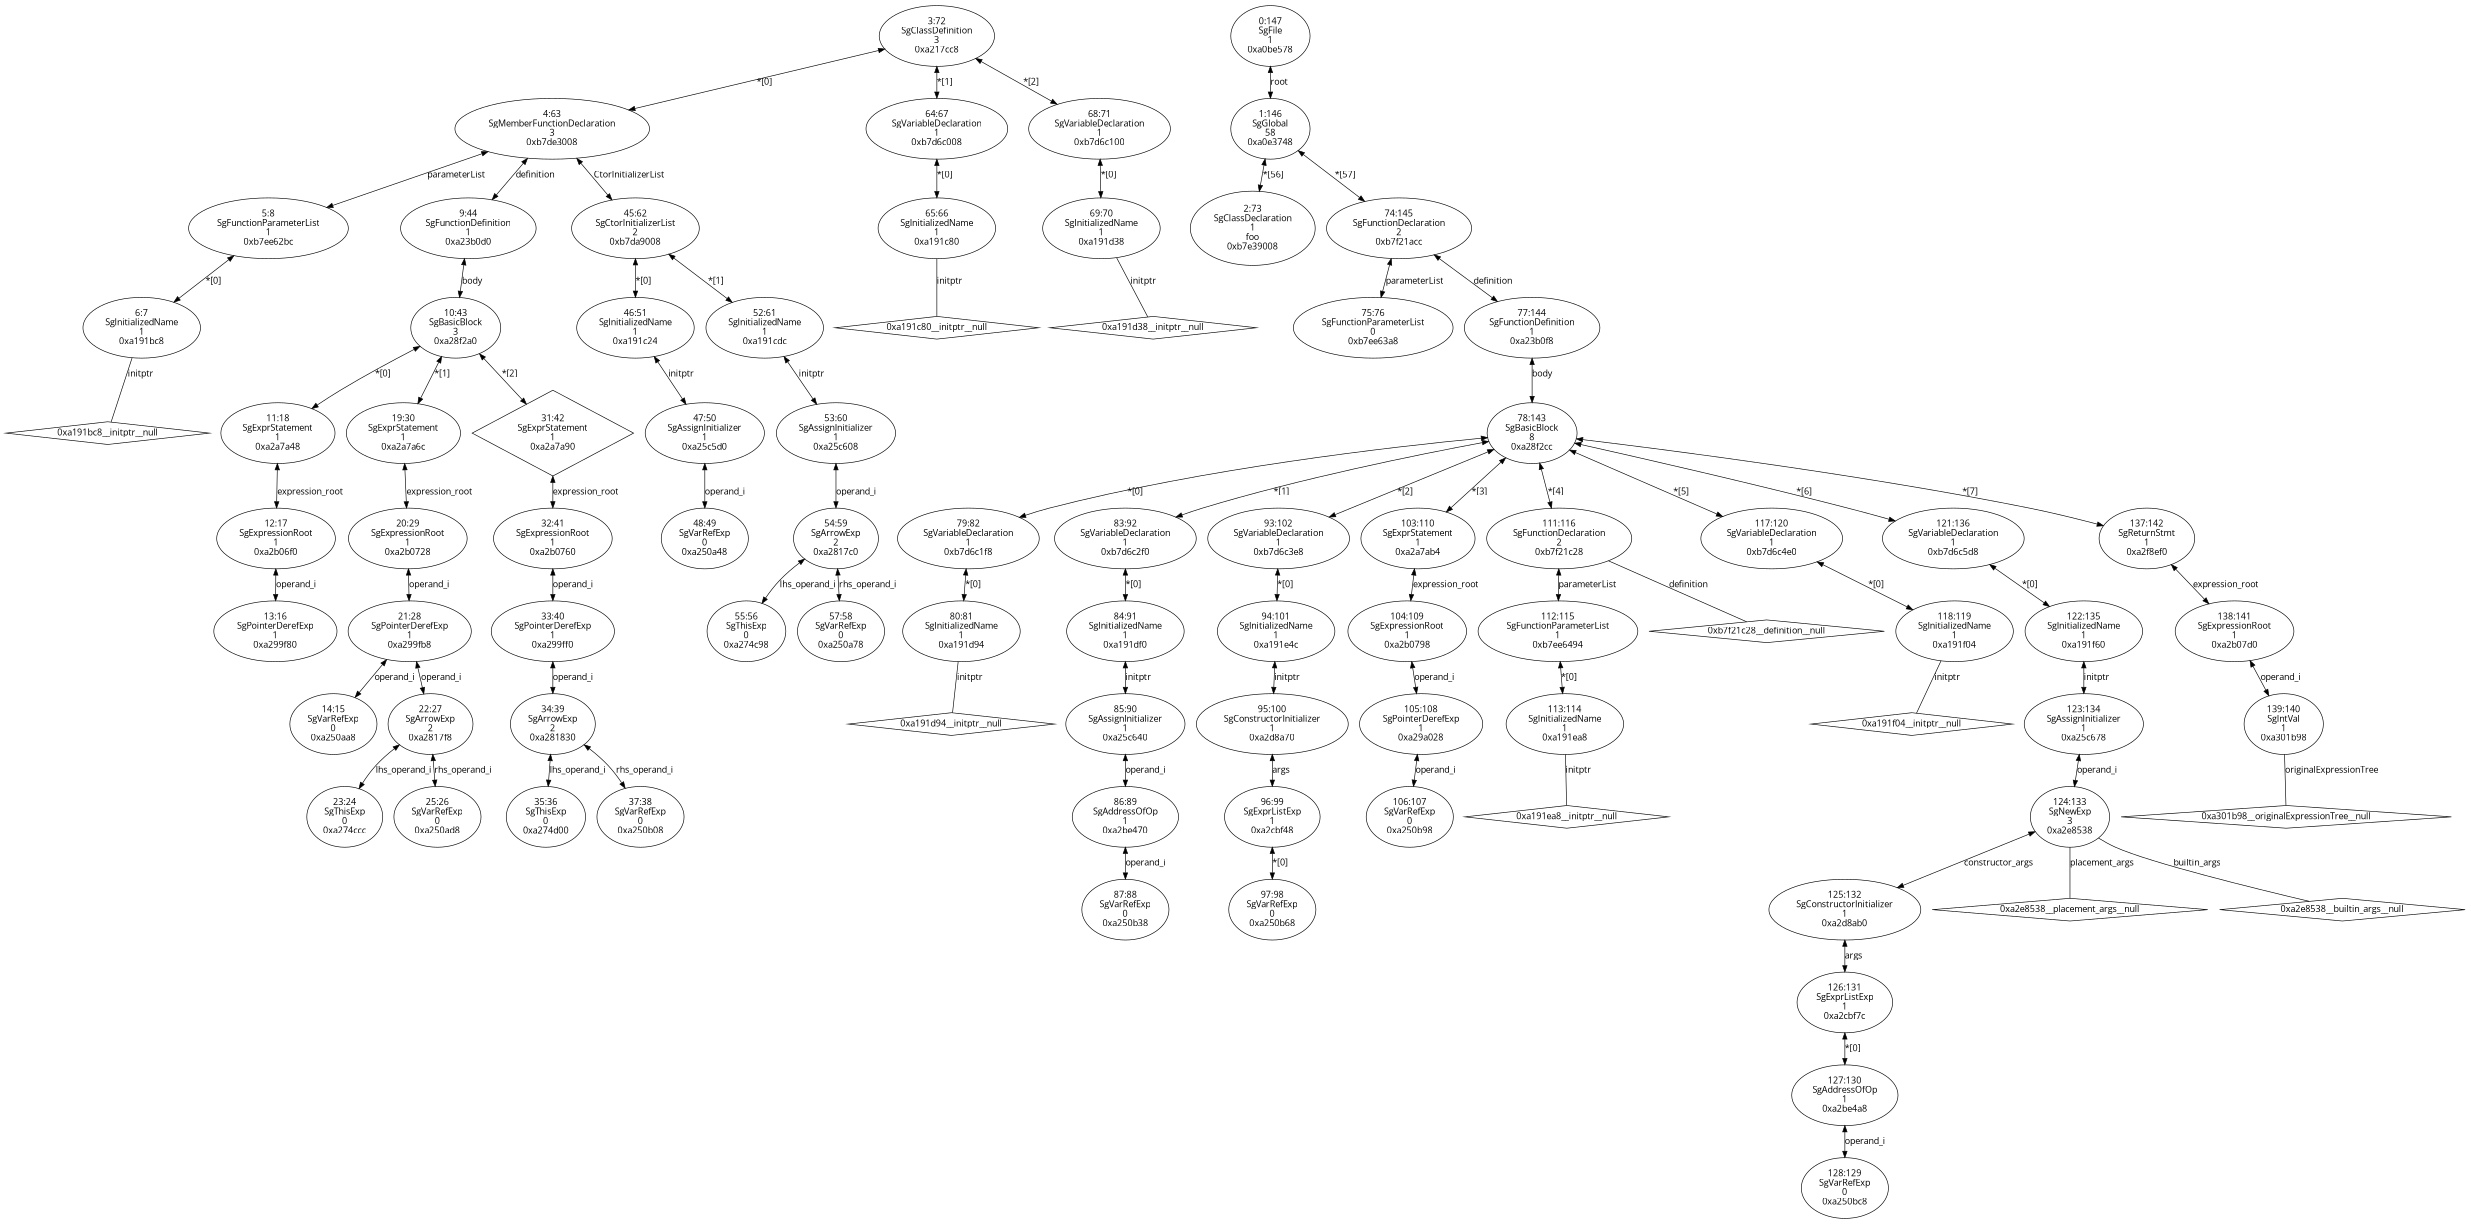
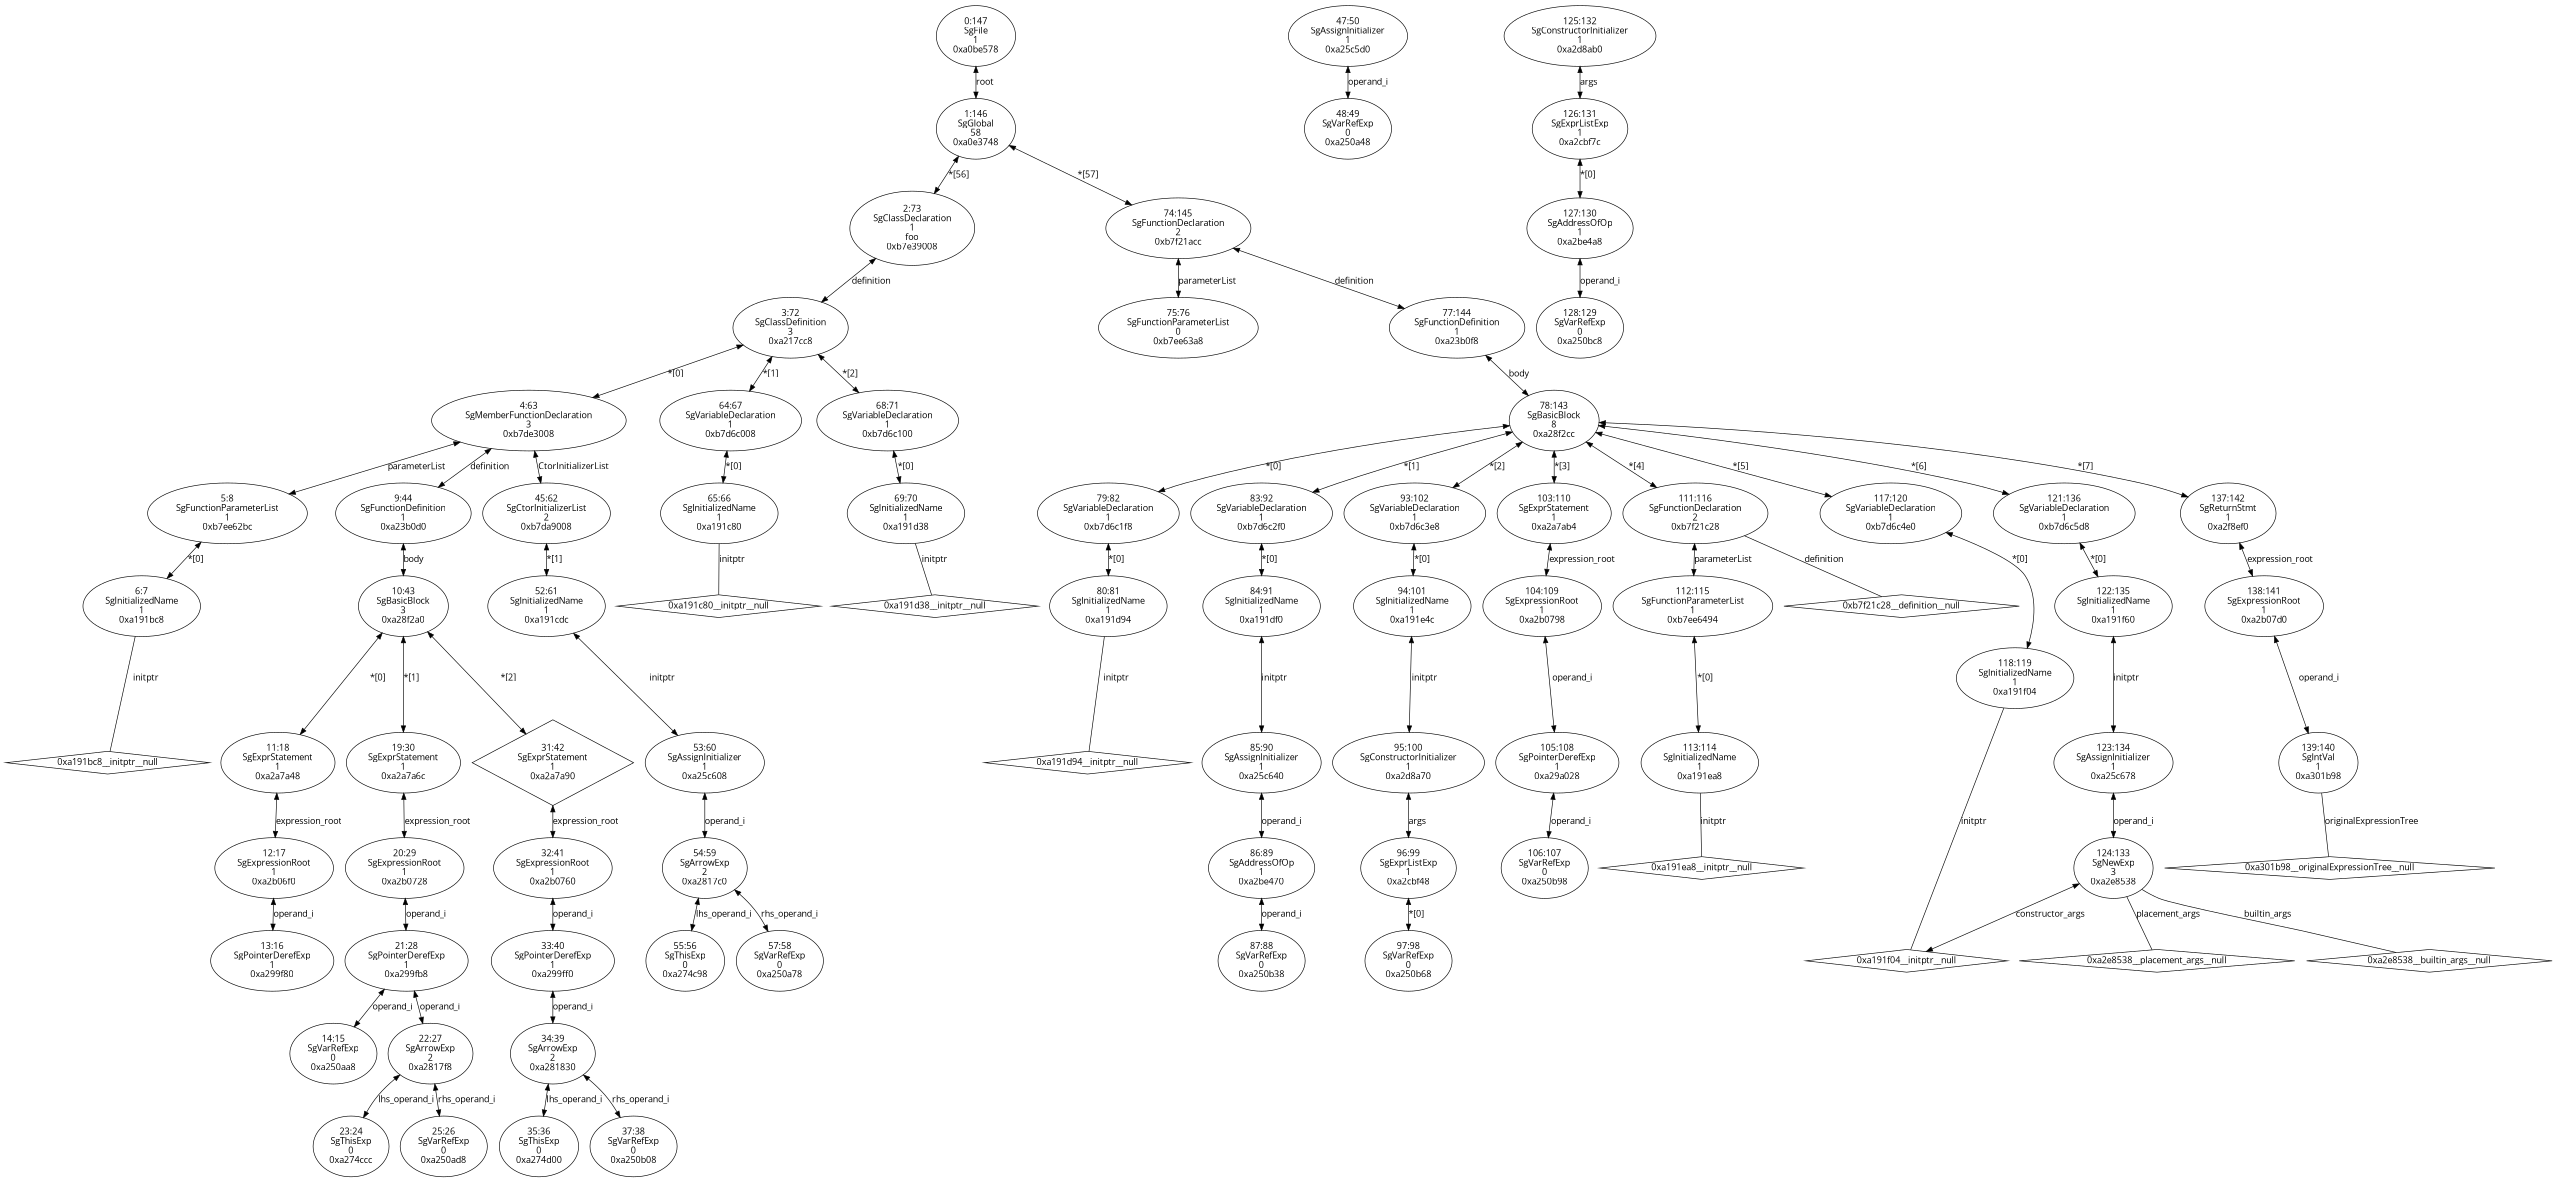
  digraph {
    fontname="Open Sans"
    node [fontname="Open Sans"]
    edge [dir=both fontname="Open Sans"]
    n1 [label="6:7\nSgInitializedName\n1\n0xa191bc8\n"]
    "0xa191bc8__initptr__null" [shape=diamond]
    n3 [label="5:8\nSgFunctionParameterList\n1\n0xb7ee62bc\n"]
    n4 [label="14:15\nSgVarRefExp\n0\n0xa250aa8\n"]
    n5 [label="13:16\nSgPointerDerefExp\n1\n0xa299f80\n"]
    n6 [label="12:17\nSgExpressionRoot\n1\n0xa2b06f0\n"]
    n7 [label="11:18\nSgExprStatement\n1\n0xa2a7a48\n"]
    n8 [label="23:24\nSgThisExp\n0\n0xa274ccc\n"]
    n9 [label="25:26\nSgVarRefExp\n0\n0xa250ad8\n"]
    n10 [label="22:27\nSgArrowExp\n2\n0xa2817f8\n"]
    n11 [label="21:28\nSgPointerDerefExp\n1\n0xa299fb8\n"]
    n12 [label="20:29\nSgExpressionRoot\n1\n0xa2b0728\n"]
    n13 [label="19:30\nSgExprStatement\n1\n0xa2a7a6c\n"]
    n14 [label="35:36\nSgThisExp\n0\n0xa274d00\n"]
    n15 [label="37:38\nSgVarRefExp\n0\n0xa250b08\n"]
    n16 [label="34:39\nSgArrowExp\n2\n0xa281830\n"]
    n17 [label="33:40\nSgPointerDerefExp\n1\n0xa299ff0\n"]
    n18 [label="32:41\nSgExpressionRoot\n1\n0xa2b0760\n"]
    n19 [label="31:42\nSgExprStatement\n1\n0xa2a7a90\n" shape=diamond]
    n20 [label="10:43\nSgBasicBlock\n3\n0xa28f2a0\n"]
    n21 [label="9:44\nSgFunctionDefinition\n1\n0xa23b0d0\n"]
    n22 [label="48:49\nSgVarRefExp\n0\n0xa250a48\n"]
    n23 [label="47:50\nSgAssignInitializer\n1\n0xa25c5d0\n"]
-   n24 [label="46:51\nSgInitializedName\n1\n0xa191c24\n"]
    n25 [label="55:56\nSgThisExp\n0\n0xa274c98\n"]
    n26 [label="57:58\nSgVarRefExp\n0\n0xa250a78\n"]
    n27 [label="54:59\nSgArrowExp\n2\n0xa2817c0\n"]
    n28 [label="53:60\nSgAssignInitializer\n1\n0xa25c608\n"]
    n29 [label="52:61\nSgInitializedName\n1\n0xa191cdc\n"]
    n30 [label="45:62\nSgCtorInitializerList\n2\n0xb7da9008\n"]
    n31 [label="4:63\nSgMemberFunctionDeclaration\n3\n0xb7de3008\n"]
    n32 [label="65:66\nSgInitializedName\n1\n0xa191c80\n"]
    "0xa191c80__initptr__null" [shape=diamond]
    n34 [label="64:67\nSgVariableDeclaration\n1\n0xb7d6c008\n"]
    n35 [label="69:70\nSgInitializedName\n1\n0xa191d38\n"]
    "0xa191d38__initptr__null" [shape=diamond]
    n37 [label="68:71\nSgVariableDeclaration\n1\n0xb7d6c100\n"]
    n38 [label="3:72\nSgClassDefinition\n3\n0xa217cc8\n"]
    n39 [label="2:73\nSgClassDeclaration\n1\nfoo\n0xb7e39008\n"]
    n40 [label="75:76\nSgFunctionParameterList\n0\n0xb7ee63a8\n"]
    n41 [label="80:81\nSgInitializedName\n1\n0xa191d94\n"]
    "0xa191d94__initptr__null" [shape=diamond]
    n43 [label="79:82\nSgVariableDeclaration\n1\n0xb7d6c1f8\n"]
    n44 [label="87:88\nSgVarRefExp\n0\n0xa250b38\n"]
    n45 [label="86:89\nSgAddressOfOp\n1\n0xa2be470\n"]
    n46 [label="85:90\nSgAssignInitializer\n1\n0xa25c640\n"]
    n47 [label="84:91\nSgInitializedName\n1\n0xa191df0\n"]
    n48 [label="83:92\nSgVariableDeclaration\n1\n0xb7d6c2f0\n"]
    n49 [label="97:98\nSgVarRefExp\n0\n0xa250b68\n"]
    n50 [label="96:99\nSgExprListExp\n1\n0xa2cbf48\n"]
    n51 [label="95:100\nSgConstructorInitializer\n1\n0xa2d8a70\n"]
    n52 [label="94:101\nSgInitializedName\n1\n0xa191e4c\n"]
    n53 [label="93:102\nSgVariableDeclaration\n1\n0xb7d6c3e8\n"]
    n54 [label="106:107\nSgVarRefExp\n0\n0xa250b98\n"]
    n55 [label="105:108\nSgPointerDerefExp\n1\n0xa29a028\n"]
    n56 [label="104:109\nSgExpressionRoot\n1\n0xa2b0798\n"]
    n57 [label="103:110\nSgExprStatement\n1\n0xa2a7ab4\n"]
    n58 [label="113:114\nSgInitializedName\n1\n0xa191ea8\n"]
    "0xa191ea8__initptr__null" [shape=diamond]
    n60 [label="112:115\nSgFunctionParameterList\n1\n0xb7ee6494\n"]
    n61 [label="111:116\nSgFunctionDeclaration\n2\n0xb7f21c28\n"]
    "0xb7f21c28__definition__null" [shape=diamond]
    n63 [label="118:119\nSgInitializedName\n1\n0xa191f04\n"]
    "0xa191f04__initptr__null" [shape=diamond]
    n65 [label="117:120\nSgVariableDeclaration\n1\n0xb7d6c4e0\n"]
    n66 [label="128:129\nSgVarRefExp\n0\n0xa250bc8\n"]
    n67 [label="127:130\nSgAddressOfOp\n1\n0xa2be4a8\n"]
    n68 [label="126:131\nSgExprListExp\n1\n0xa2cbf7c\n"]
    n69 [label="125:132\nSgConstructorInitializer\n1\n0xa2d8ab0\n"]
    n70 [label="124:133\nSgNewExp\n3\n0xa2e8538\n"]
    "0xa2e8538__placement_args__null" [shape=diamond]
    "0xa2e8538__builtin_args__null" [shape=diamond]
    n73 [label="123:134\nSgAssignInitializer\n1\n0xa25c678\n"]
    n74 [label="122:135\nSgInitializedName\n1\n0xa191f60\n"]
    n75 [label="121:136\nSgVariableDeclaration\n1\n0xb7d6c5d8\n"]
    n76 [label="139:140\nSgIntVal\n1\n0xa301b98\n"]
    "0xa301b98__originalExpressionTree__null" [shape=diamond]
    n78 [label="138:141\nSgExpressionRoot\n1\n0xa2b07d0\n"]
    n79 [label="137:142\nSgReturnStmt\n1\n0xa2f8ef0\n"]
    n80 [label="78:143\nSgBasicBlock\n8\n0xa28f2cc\n"]
    n81 [label="77:144\nSgFunctionDefinition\n1\n0xa23b0f8\n"]
    n82 [label="74:145\nSgFunctionDeclaration\n2\n0xb7f21acc\n"]
    n83 [label="1:146\nSgGlobal\n58\n0xa0e3748\n"]
    n84 [label="0:147\nSgFile\n1\n0xa0be578\n"]
    n1 -> "0xa191bc8__initptr__null" [dir=none label=initptr]
    n3 -> n1 [label="*[0]"]
    n6 -> n5 [label=operand_i]
    n7 -> n6 [label=expression_root]
    n10 -> n8 [label=lhs_operand_i]
    n10 -> n9 [label=rhs_operand_i]
    n11 -> n4 [label=operand_i]
    n11 -> n10 [label=operand_i]
    n12 -> n11 [label=operand_i]
    n13 -> n12 [label=expression_root]
    n16 -> n14 [label=lhs_operand_i]
    n16 -> n15 [label=rhs_operand_i]
    n17 -> n16 [label=operand_i]
    n18 -> n17 [label=operand_i]
    n19 -> n18 [label=expression_root]
    n20 -> n7 [label="*[0]"]
    n20 -> n13 [label="*[1]"]
    n20 -> n19 [label="*[2]"]
    n21 -> n20 [label=body]
    n23 -> n22 [label=operand_i]
-   n24 -> n23 [label=initptr]
    n27 -> n25 [label=lhs_operand_i]
    n27 -> n26 [label=rhs_operand_i]
    n28 -> n27 [label=operand_i]
    n29 -> n28 [label=initptr]
-   n30 -> n24 [label="*[0]"]
    n30 -> n29 [label="*[1]"]
    n31 -> n3 [label=parameterList]
    n31 -> n21 [label=definition]
    n31 -> n30 [label=CtorInitializerList]
    n32 -> "0xa191c80__initptr__null" [dir=none label=initptr]
    n34 -> n32 [label="*[0]"]
    n35 -> "0xa191d38__initptr__null" [dir=none label=initptr]
    n37 -> n35 [label="*[0]"]
    n38 -> n31 [label="*[0]"]
    n38 -> n34 [label="*[1]"]
    n38 -> n37 [label="*[2]"]
+   n39 -> n38 [label=definition]
    n41 -> "0xa191d94__initptr__null" [dir=none label=initptr]
    n43 -> n41 [label="*[0]"]
    n45 -> n44 [label=operand_i]
    n46 -> n45 [label=operand_i]
    n47 -> n46 [label=initptr]
    n48 -> n47 [label="*[0]"]
    n50 -> n49 [label="*[0]"]
    n51 -> n50 [label=args]
    n52 -> n51 [label=initptr]
    n53 -> n52 [label="*[0]"]
    n55 -> n54 [label=operand_i]
    n56 -> n55 [label=operand_i]
    n57 -> n56 [label=expression_root]
    n58 -> "0xa191ea8__initptr__null" [dir=none label=initptr]
    n60 -> n58 [label="*[0]"]
    n61 -> n60 [label=parameterList]
    n61 -> "0xb7f21c28__definition__null" [dir=none label=definition]
    n63 -> "0xa191f04__initptr__null" [dir=none label=initptr]
    n65 -> n63 [label="*[0]"]
    n67 -> n66 [label=operand_i]
    n68 -> n67 [label="*[0]"]
    n69 -> n68 [label=args]
-   n70 -> n69 [label=constructor_args]
+   n70 -> "0xa191f04__initptr__null" [label=constructor_args]
    n70 -> "0xa2e8538__placement_args__null" [dir=none label=placement_args]
    n70 -> "0xa2e8538__builtin_args__null" [dir=none label=builtin_args]
    n73 -> n70 [label=operand_i]
    n74 -> n73 [label=initptr]
    n75 -> n74 [label="*[0]"]
    n76 -> "0xa301b98__originalExpressionTree__null" [dir=none label=originalExpressionTree]
    n78 -> n76 [label=operand_i]
    n79 -> n78 [label=expression_root]
    n80 -> n43 [label="*[0]"]
    n80 -> n48 [label="*[1]"]
    n80 -> n53 [label="*[2]"]
    n80 -> n57 [label="*[3]"]
    n80 -> n61 [label="*[4]"]
    n80 -> n65 [label="*[5]"]
    n80 -> n75 [label="*[6]"]
    n80 -> n79 [label="*[7]"]
    n81 -> n80 [label=body]
    n82 -> n40 [label=parameterList]
    n82 -> n81 [label=definition]
    n83 -> n39 [label="*[56]"]
    n83 -> n82 [label="*[57]"]
    n84 -> n83 [label=root]
  }
